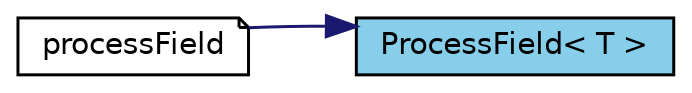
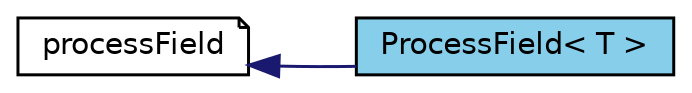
  digraph {
    rankdir=LR
    node [color=black fontname=Helvetica fontsize=10 style=filled]
    n1 [fillcolor=white height=0.2 label=processField shape=note width=0.4]
    n2 [fillcolor=skyblue height=0.2 label="ProcessField\< T \>" shape=box width=0.4]
-   n2 -> n1 [color=midnightblue dir=back fontname=Helvetica fontsize=10 labelfontname=Helvetica labelfontsize=10 style=solid]
+   n1 -> n2 [color=midnightblue dir=back fontname=Helvetica fontsize=10 labelfontname=Helvetica labelfontsize=10 style=solid]
  }
